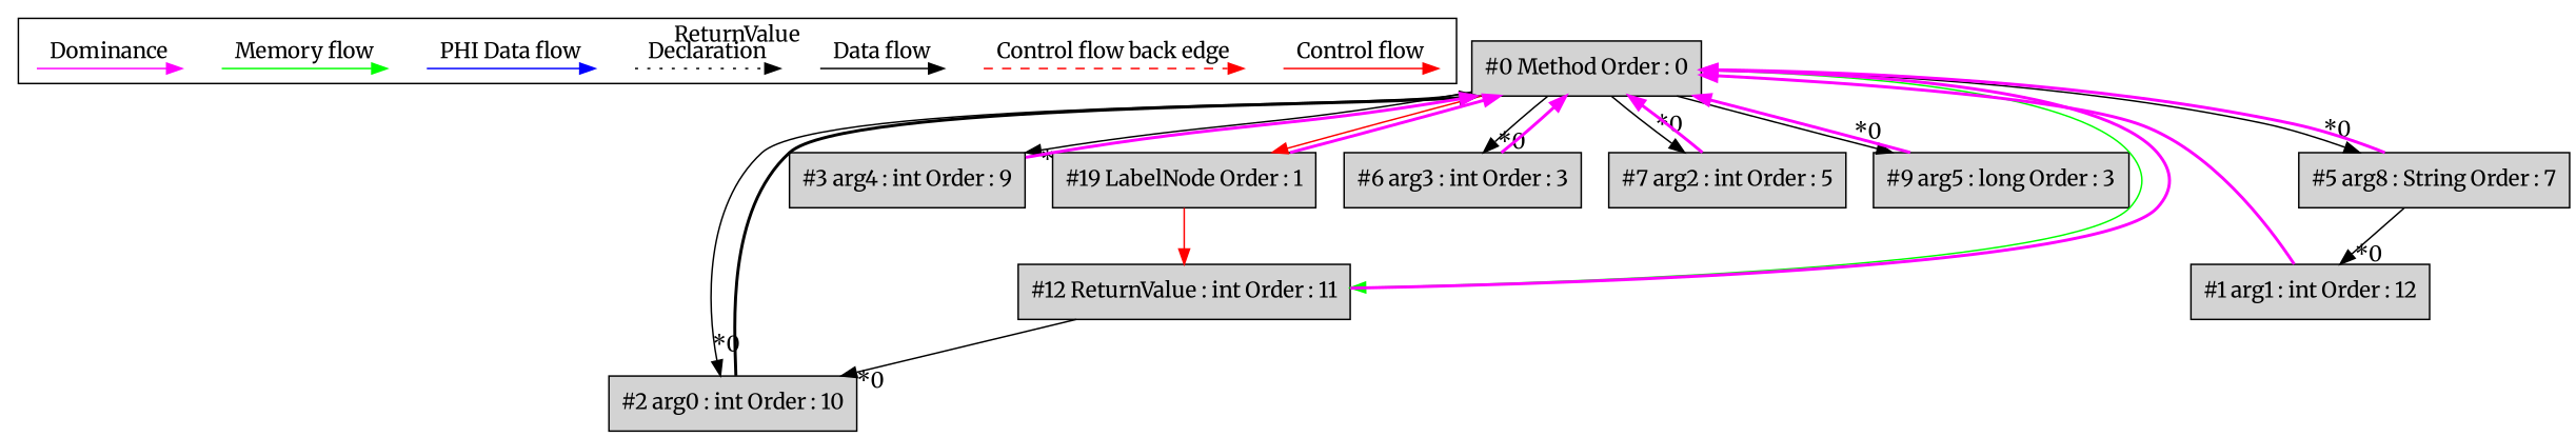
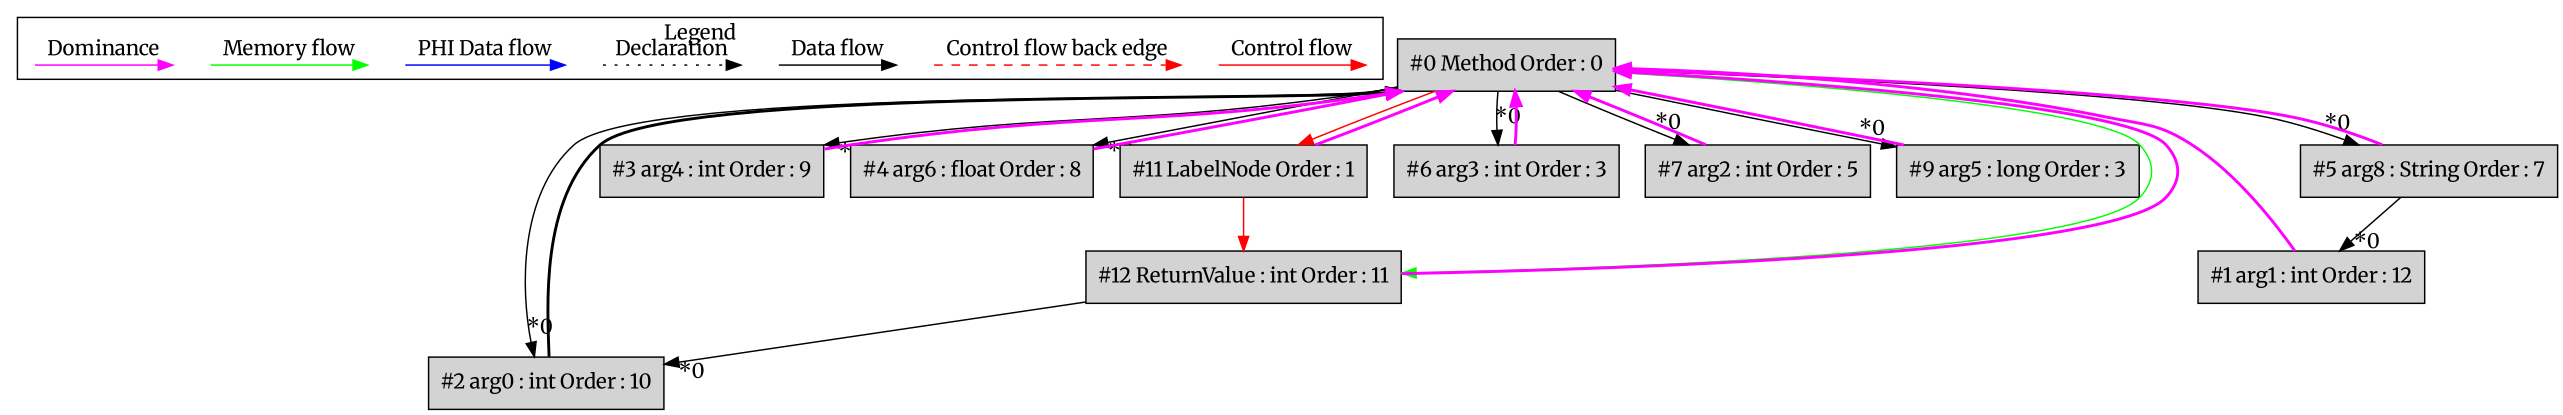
  digraph {
    fontname=Merriweather
    ordering=in
    node [fontname=Merriweather shape=point style=invis]
    edge [fontname=Merriweather]
    c0
    c1
    c2
    c3
    d0
    d1
    d2
    d3
    d4
    d5
    d6
    d7
    d8
    d9
    n15 [fillcolor=lightgrey label="#0 Method Order : 0" shape=box style=filled]
    n16 [fillcolor=lightgrey label="#2 arg0 : int Order : 10" shape=box style=filled]
    n17 [fillcolor=lightgrey label="#3 arg4 : int Order : 9" shape=box style=filled]
+   n18 [fillcolor=lightgrey label="#4 arg6 : float Order : 8" shape=box style=filled]
    n19 [fillcolor=lightgrey label="#5 arg8 : String Order : 7" shape=box style=filled]
    n20 [fillcolor=lightgrey label="#6 arg3 : int Order : 3" shape=box style=filled]
    n21 [fillcolor=lightgrey label="#7 arg2 : int Order : 5" shape=box style=filled]
    n22 [fillcolor=lightgrey label="#9 arg5 : long Order : 3" shape=box style=filled]
-   n23 [fillcolor=lightgrey label="#19 LabelNode Order : 1" shape=box style=filled]
+   n23 [fillcolor=lightgrey label="#11 LabelNode Order : 1" shape=box style=filled]
    n24 [fillcolor=lightgrey label="#12 ReturnValue : int Order : 11" shape=box style=filled]
    n25 [fillcolor=lightgrey label="#1 arg1 : int Order : 12" shape=box style=filled]
    subgraph cluster_1 {
-     label=ReturnValue
+     label=Legend
      subgraph sub_2 {
        label=Legend
        rank=same
        c0
        c1
        c2
        c3
        d0
        d1
        d2
        d3
        d4
        d5
        d6
        d7
        d8
        d9
      }
    }
    c0 -> c1 [color=red label="Control flow" style=solid]
    c2 -> c3 [color=red label="Control flow back edge" style=dashed]
    d0 -> d1 [label="Data flow"]
    d2 -> d3 [label=Declaration style=dotted]
    d4 -> d5 [color=blue label="PHI Data flow"]
    d6 -> d7 [color=green label="Memory flow"]
    d8 -> d9 [color=fuchsia label=Dominance style=solid]
    n15 -> n16 [headlabel="*0" labeldistance=2]
    n15 -> n17 [headlabel="*0" labeldistance=2]
+   n15 -> n18 [headlabel="*0" labeldistance=2]
    n15 -> n19 [headlabel="*0" labeldistance=2]
    n15 -> n20 [headlabel="*0" labeldistance=2]
    n15 -> n21 [headlabel="*0" labeldistance=2]
    n15 -> n22 [headlabel="*0" labeldistance=2]
    n15 -> n23 [color=red fontcolor=red labeldistance=2]
    n15 -> n24 [color=green constraint=false labeldistance=2]
    n16 -> n15 [color=black dir=forward penwidth=2]
    n17 -> n15 [color=fuchsia dir=forward penwidth=2]
+   n18 -> n15 [color=fuchsia dir=forward penwidth=2]
    n19 -> n15 [color=fuchsia dir=forward penwidth=2]
    n19 -> n25 [headlabel="*0" labeldistance=2]
    n20 -> n15 [color=fuchsia dir=forward penwidth=2]
    n21 -> n15 [color=fuchsia dir=forward penwidth=2]
    n22 -> n15 [color=fuchsia dir=forward penwidth=2]
    n23 -> n15 [color=fuchsia dir=forward penwidth=2]
    n23 -> n24 [color=red fontcolor=red labeldistance=2]
    n24 -> n15 [color=fuchsia dir=forward penwidth=2]
    n24 -> n16 [headlabel="*0" labeldistance=2]
    n25 -> n15 [color=fuchsia dir=forward penwidth=2]
  }
